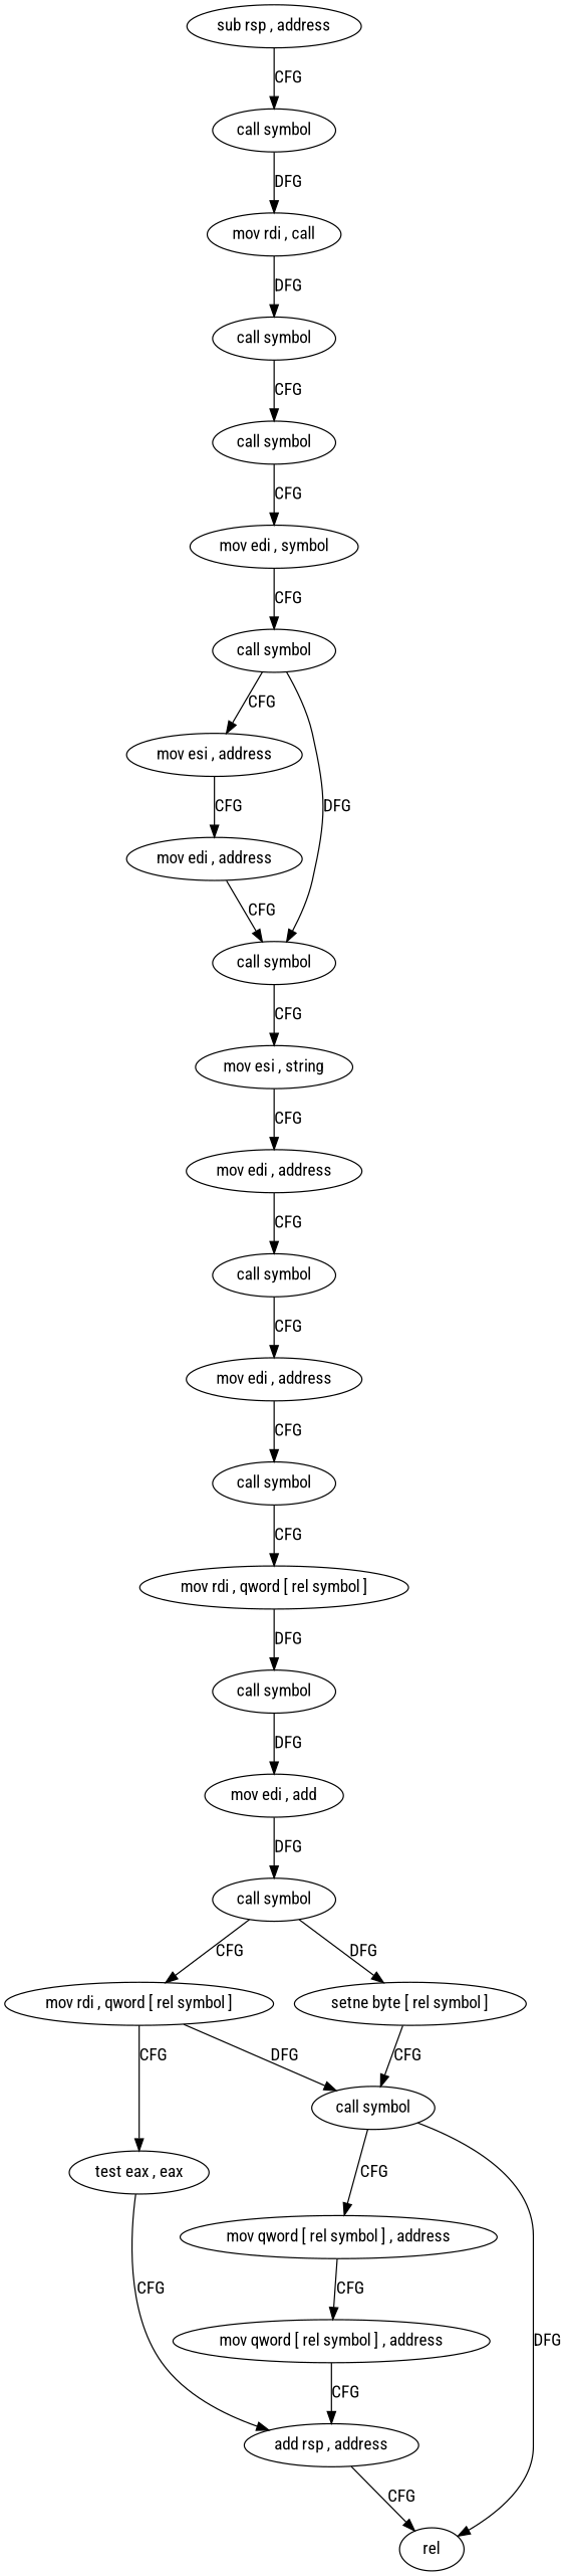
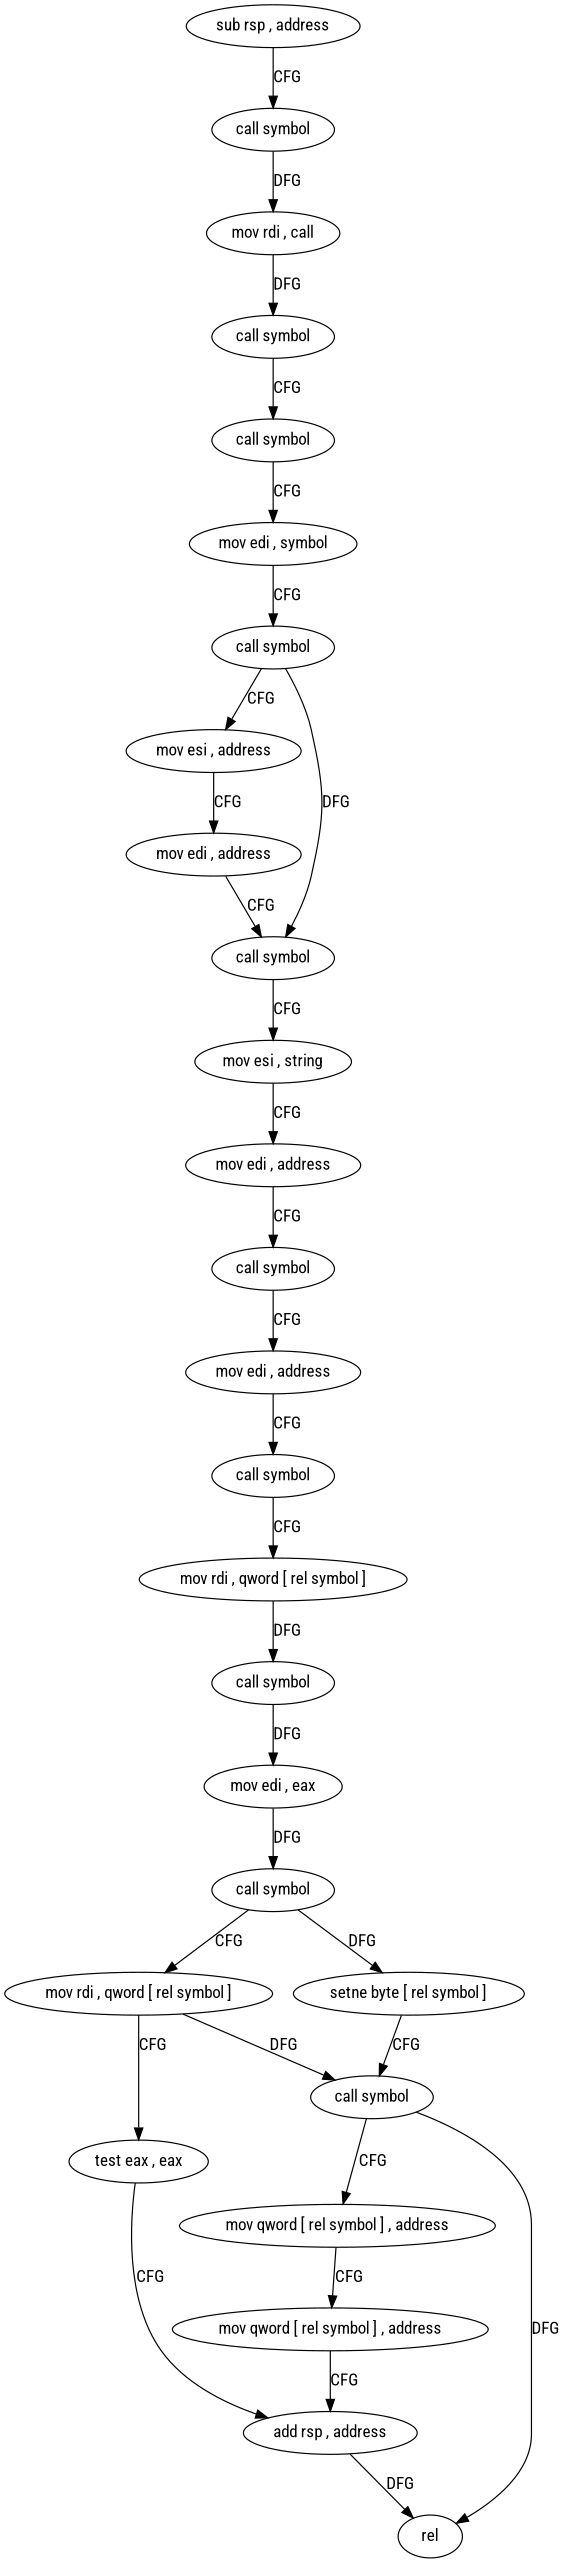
  digraph {
    fontname="Roboto Condensed"
    node [fontname="Roboto Condensed"]
    edge [fontname="Roboto Condensed"]
    n1 [label="sub rsp , address"]
    n2 [label="call symbol"]
    n3 [label="mov rdi , call"]
    n4 [label="call symbol"]
    n5 [label="call symbol"]
    n6 [label="mov edi , symbol"]
    n7 [label="call symbol"]
    n8 [label="mov esi , address"]
    n9 [label="call symbol"]
    n10 [label="mov edi , address"]
    n11 [label="mov esi , string"]
    n12 [label="mov edi , address"]
    n13 [label="call symbol"]
    n14 [label="mov edi , address"]
    n15 [label="call symbol"]
    n16 [label="mov rdi , qword [ rel symbol ]"]
    n17 [label="call symbol"]
-   n18 [label="mov edi , add"]
+   n18 [label="mov edi , eax"]
    n19 [label="call symbol"]
    n20 [label="mov rdi , qword [ rel symbol ]"]
    n21 [label="setne byte [ rel symbol ]"]
    n22 [label="test eax , eax"]
    n23 [label="call symbol"]
    n24 [label="add rsp , address"]
    n25 [label="mov qword [ rel symbol ] , address"]
    n26 [label=rel]
    n27 [label="mov qword [ rel symbol ] , address"]
    n1 -> n2 [label=CFG]
    n2 -> n3 [label=DFG]
    n3 -> n4 [label=DFG]
    n4 -> n5 [label=CFG]
    n5 -> n6 [label=CFG]
    n6 -> n7 [label=CFG]
    n7 -> n8 [label=CFG]
    n7 -> n9 [label=DFG]
    n8 -> n10 [label=CFG]
    n9 -> n11 [label=CFG]
    n10 -> n9 [label=CFG]
    n11 -> n12 [label=CFG]
    n12 -> n13 [label=CFG]
    n13 -> n14 [label=CFG]
    n14 -> n15 [label=CFG]
    n15 -> n16 [label=CFG]
    n16 -> n17 [label=DFG]
    n17 -> n18 [label=DFG]
    n18 -> n19 [label=DFG]
    n19 -> n20 [label=CFG]
    n19 -> n21 [label=DFG]
    n20 -> n22 [label=CFG]
    n20 -> n23 [label=DFG]
    n21 -> n23 [label=CFG]
    n22 -> n24 [label=CFG]
    n23 -> n25 [label=CFG]
    n23 -> n26 [label=DFG]
-   n24 -> n26 [label=CFG]
+   n24 -> n26 [label=DFG]
    n25 -> n27 [label=CFG]
    n27 -> n24 [label=CFG]
  }
